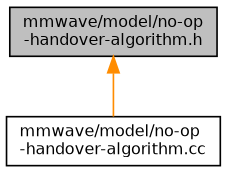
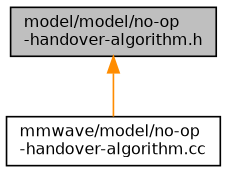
  digraph {
    node [color=black fontname=Helvetica fontsize=10 shape=record style=filled]
-   n1 [fillcolor=grey75 fontcolor=black height=0.2 label="mmwave/model/no-op\l-handover-algorithm.h" width=0.4]
+   n1 [fillcolor=grey75 fontcolor=black height=0.2 label="model/model/no-op\l-handover-algorithm.h" width=0.4]
    n2 [fillcolor=white height=0.2 label="mmwave/model/no-op\l-handover-algorithm.cc" width=0.4]
    n1 -> n2 [color=darkorange dir=back fontname=Helvetica fontsize=10 labelfontname=Helvetica labelfontsize=10 style=solid]
  }
